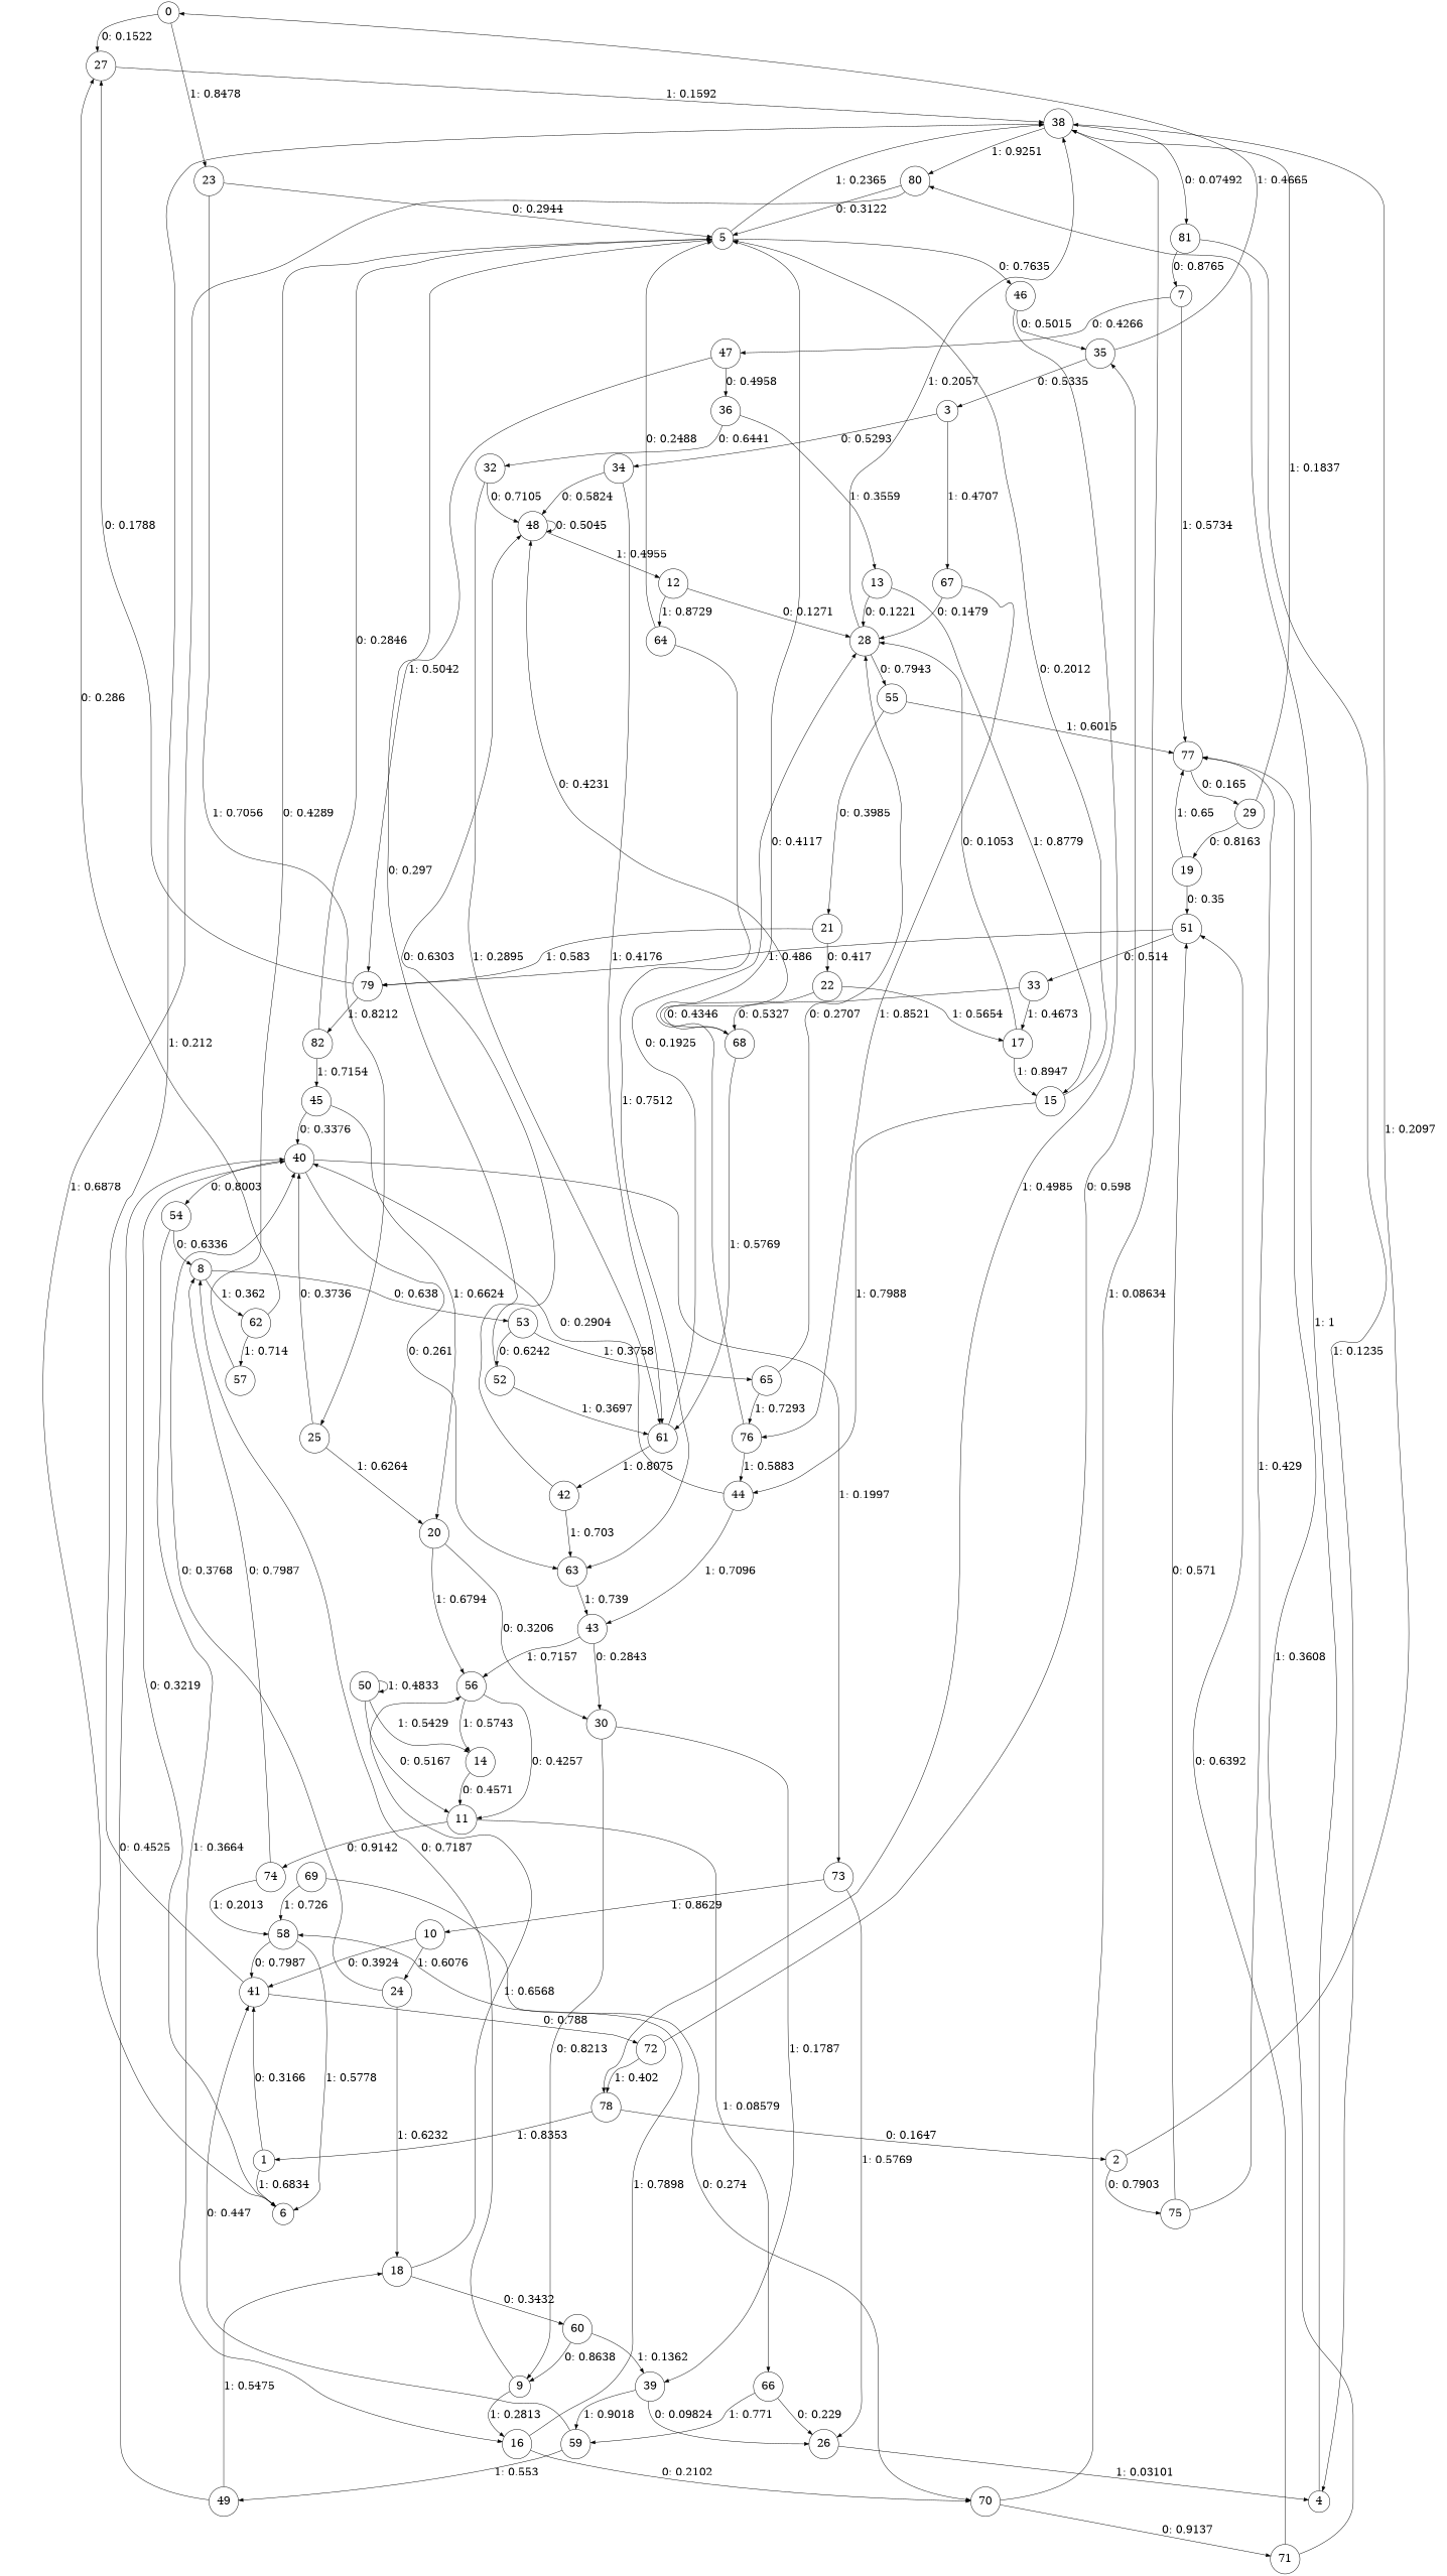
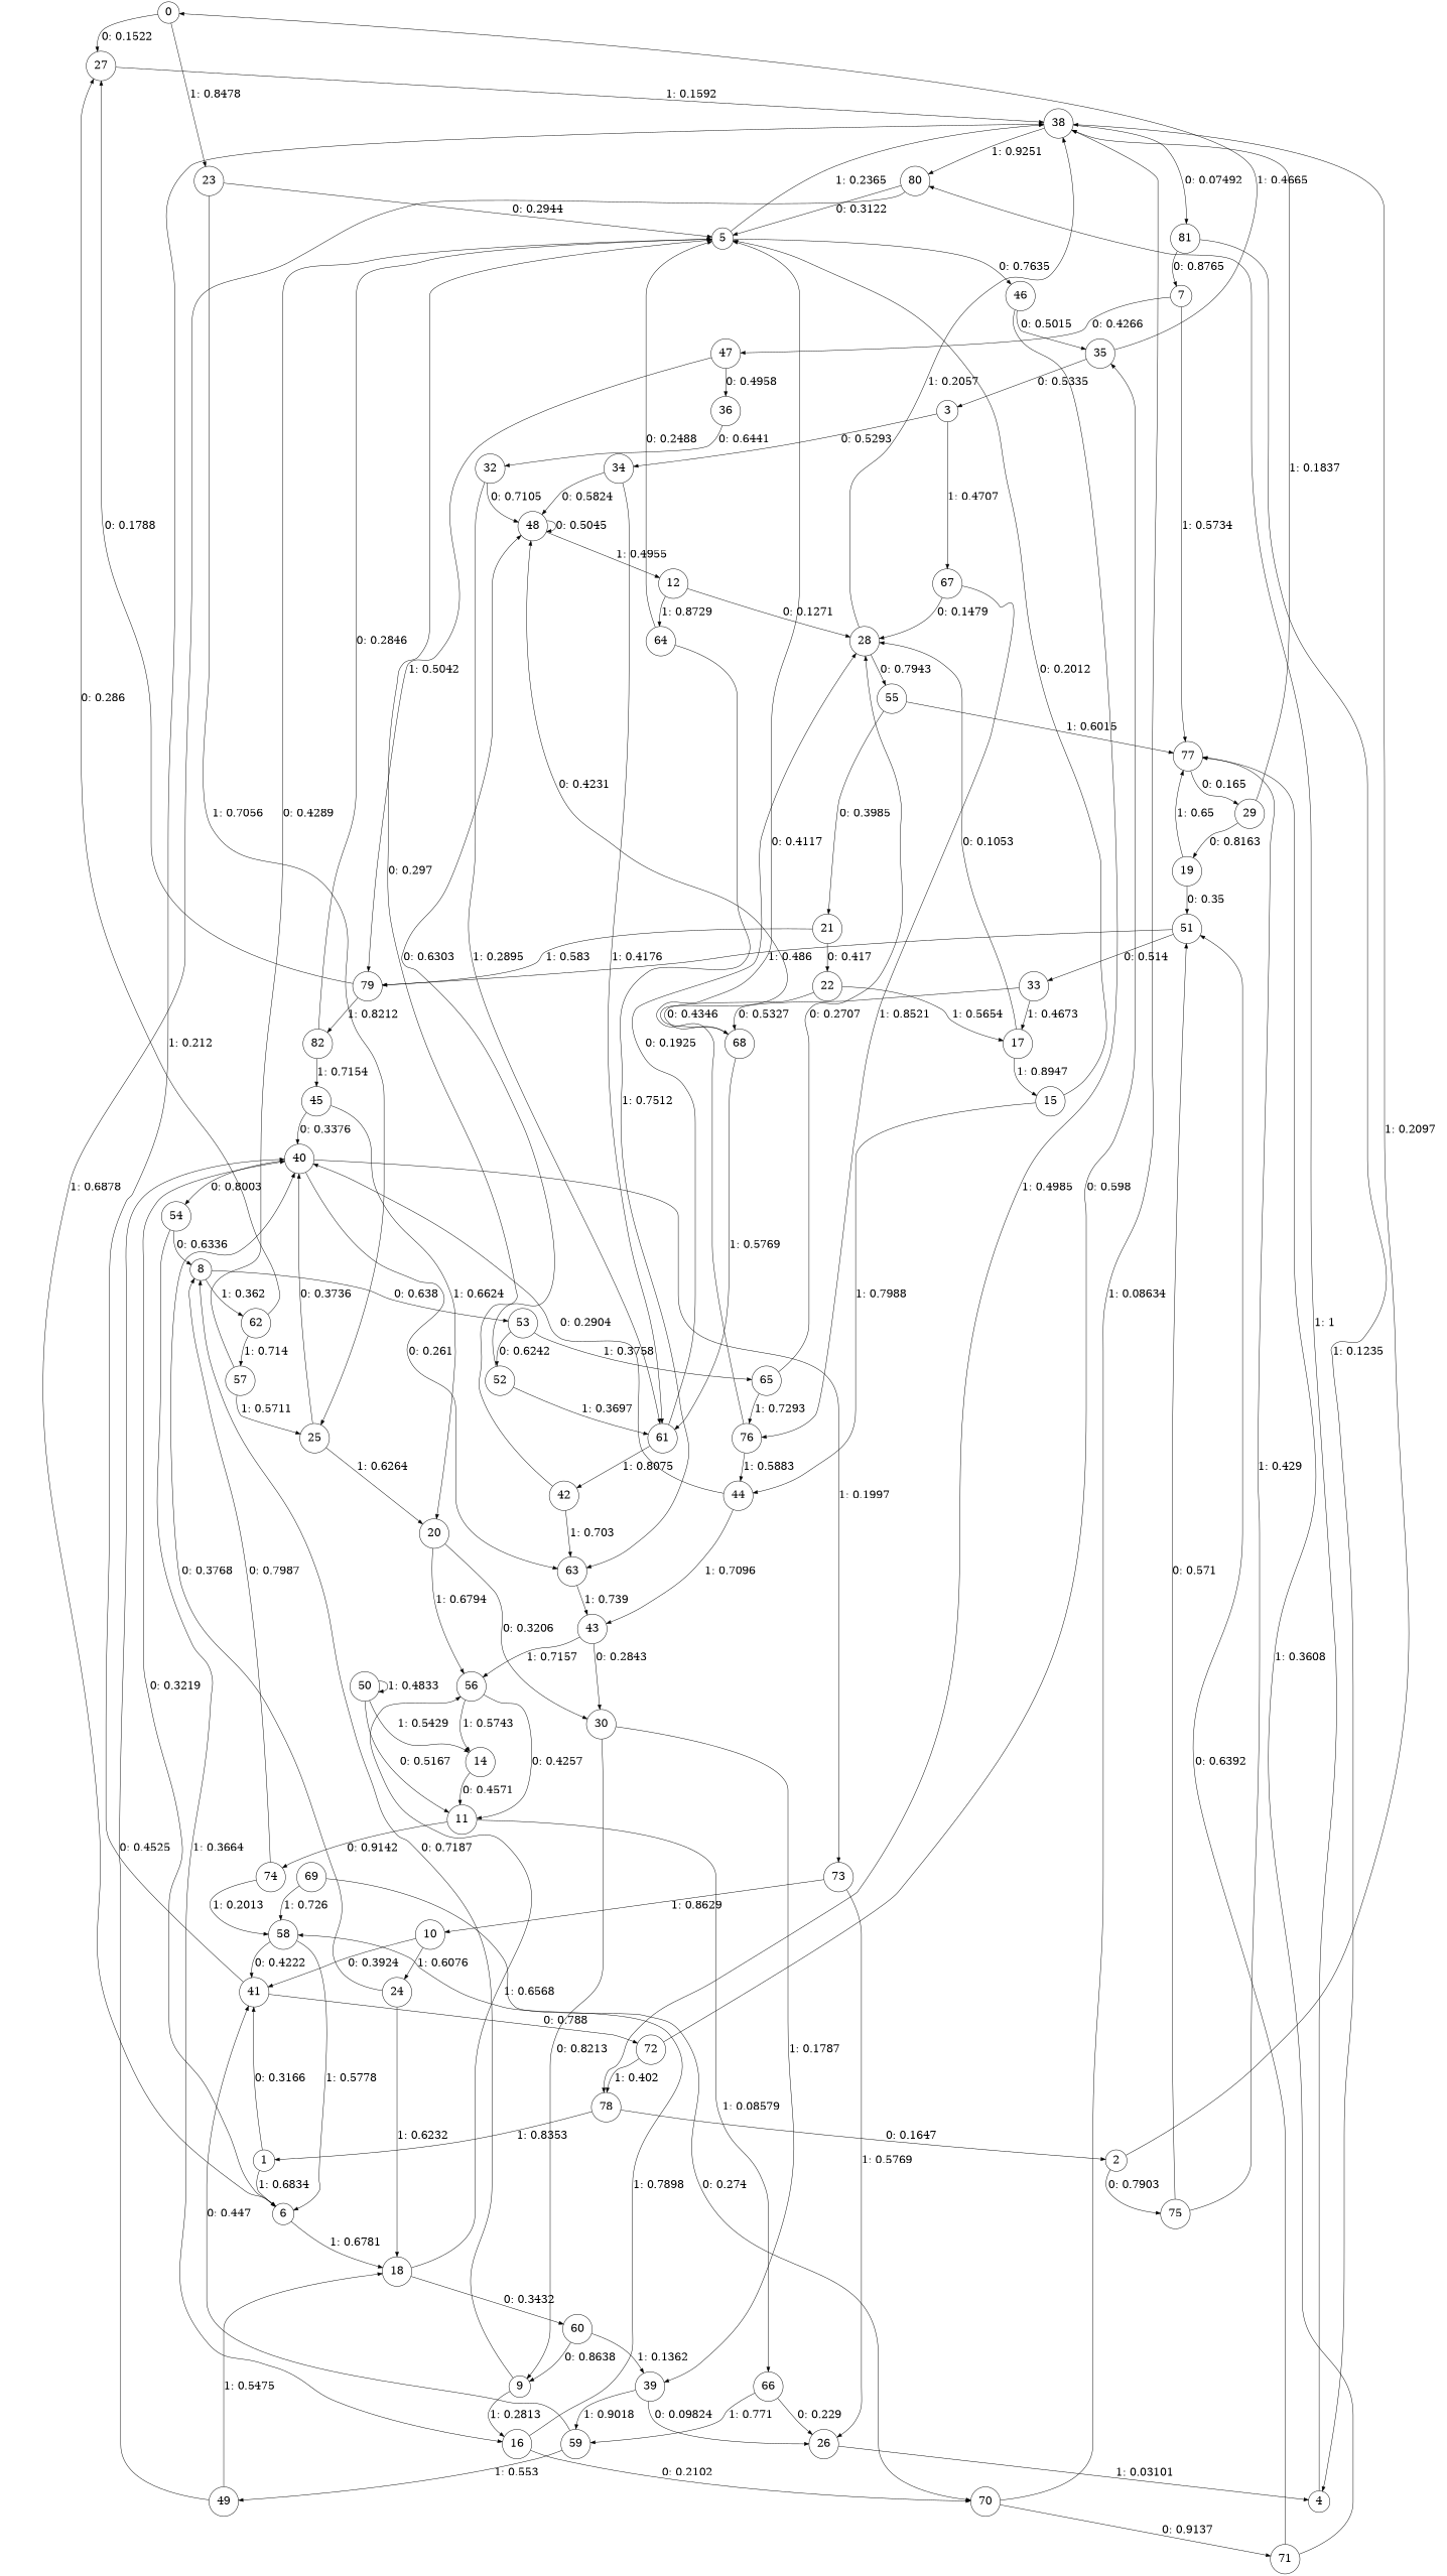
  digraph {
    node [fontsize=24 shape=circle]
    edge [fontsize=24]
    0
    27
    23
    38
    5
    25
    80
    81
    46
    40
    20
    1
    41
    6
    72
    18
    35
    78
    54
    73
    63
    60
    56
    2
    75
    77
    51
    29
    79
    33
    4
    7
    3
    34
    67
    48
    61
    28
    76
    12
    42
    55
    44
    8
    16
    10
    26
    9
    39
    11
    14
    47
    36
    82
-   13
    32
    19
    53
    62
    52
    65
    57
    70
    58
    71
    24
    74
    66
    59
    69
    49
    64
    21
    43
    15
    50
    30
    17
    68
    22
    45
    0 -> 27 [label="0: 0.1522   "]
    0 -> 23 [label="1: 0.8478   "]
    27 -> 38 [label="1: 0.1592   "]
    23 -> 5 [label="0: 0.2944   "]
    23 -> 25 [label="1: 0.7056   "]
    38 -> 80 [label="1: 0.9251   "]
    38 -> 81 [label="0: 0.07492  "]
    5 -> 38 [label="1: 0.2365   "]
    5 -> 46 [label="0: 0.7635   "]
    25 -> 40 [label="0: 0.3736   "]
    25 -> 20 [label="1: 0.6264   "]
    80 -> 5 [label="0: 0.3122   "]
    80 -> 6 [label="1: 0.6878   "]
    81 -> 4 [label="1: 0.1235   "]
    81 -> 7 [label="0: 0.8765   "]
    46 -> 35 [label="0: 0.5015   "]
    46 -> 78 [label="1: 0.4985   "]
    40 -> 54 [label="0: 0.8003   "]
    40 -> 73 [label="1: 0.1997   "]
    40 -> 63 [label="0: 0.261    "]
    20 -> 56 [label="1: 0.6794   "]
    20 -> 30 [label="0: 0.3206   "]
    1 -> 41 [label="0: 0.3166   "]
    1 -> 6 [label="1: 0.6834   "]
    41 -> 38 [label="1: 0.212    "]
    41 -> 72 [label="0: 0.788    "]
    6 -> 40 [label="0: 0.3219   "]
+   6 -> 18 [label="1: 0.6781   "]
    72 -> 35 [label="0: 0.598    "]
    72 -> 78 [label="1: 0.402    "]
    18 -> 60 [label="0: 0.3432   "]
    18 -> 56 [label="1: 0.6568   "]
    35 -> 0 [label="1: 0.4665   "]
    35 -> 3 [label="0: 0.5335   "]
    78 -> 1 [label="1: 0.8353   "]
    78 -> 2 [label="0: 0.1647   "]
    54 -> 8 [label="0: 0.6336   "]
    54 -> 16 [label="1: 0.3664   "]
    73 -> 10 [label="1: 0.8629   "]
    73 -> 26 [label="1: 0.5769   "]
    63 -> 43 [label="1: 0.739    "]
    60 -> 9 [label="0: 0.8638   "]
    60 -> 39 [label="1: 0.1362   "]
    56 -> 11 [label="0: 0.4257   "]
    56 -> 14 [label="1: 0.5743   "]
    2 -> 38 [label="1: 0.2097   "]
    2 -> 75 [label="0: 0.7903   "]
    75 -> 77 [label="1: 0.429    "]
    75 -> 51 [label="0: 0.571    "]
    77 -> 29 [label="0: 0.165    "]
    51 -> 79 [label="1: 0.486    "]
    51 -> 33 [label="0: 0.514    "]
    29 -> 38 [label="1: 0.1837   "]
    29 -> 19 [label="0: 0.8163   "]
    79 -> 27 [label="0: 0.1788   "]
    79 -> 82 [label="1: 0.8212   "]
    33 -> 17 [label="1: 0.4673   "]
    33 -> 68 [label="0: 0.5327   "]
    4 -> 80 [label="1: 1        "]
    7 -> 77 [label="1: 0.5734   "]
    7 -> 47 [label="0: 0.4266   "]
    3 -> 34 [label="0: 0.5293   "]
    3 -> 67 [label="1: 0.4707   "]
    34 -> 48 [label="0: 0.5824   "]
    34 -> 61 [label="1: 0.4176   "]
    67 -> 28 [label="0: 0.1479   "]
    67 -> 76 [label="1: 0.8521   "]
    48 -> 48 [label="0: 0.5045   "]
    48 -> 12 [label="1: 0.4955   "]
    61 -> 28 [label="0: 0.1925   "]
    61 -> 42 [label="1: 0.8075   "]
    28 -> 38 [label="1: 0.2057   "]
    28 -> 55 [label="0: 0.7943   "]
    76 -> 5 [label="0: 0.4117   "]
    76 -> 44 [label="1: 0.5883   "]
    12 -> 28 [label="0: 0.1271   "]
    12 -> 64 [label="1: 0.8729   "]
    42 -> 5 [label="0: 0.297    "]
    42 -> 63 [label="1: 0.703    "]
    55 -> 77 [label="1: 0.6015   "]
    55 -> 21 [label="0: 0.3985   "]
    44 -> 40 [label="0: 0.2904   "]
    44 -> 43 [label="1: 0.7096   "]
    8 -> 53 [label="0: 0.638    "]
    8 -> 62 [label="1: 0.362    "]
    16 -> 70 [label="0: 0.2102   "]
    16 -> 58 [label="1: 0.7898   "]
    10 -> 41 [label="0: 0.3924   "]
    10 -> 24 [label="1: 0.6076   "]
    26 -> 4 [label="1: 0.03101  "]
    9 -> 8 [label="0: 0.7187   "]
    9 -> 16 [label="1: 0.2813   "]
    39 -> 26 [label="0: 0.09824  "]
    39 -> 59 [label="1: 0.9018   "]
    11 -> 74 [label="0: 0.9142   "]
    11 -> 66 [label="1: 0.08579  "]
    14 -> 11 [label="0: 0.4571   "]
    47 -> 79 [label="1: 0.5042   "]
    47 -> 36 [label="0: 0.4958   "]
-   36 -> 13 [label="1: 0.3559   "]
    36 -> 32 [label="0: 0.6441   "]
    82 -> 5 [label="0: 0.2846   "]
    82 -> 45 [label="1: 0.7154   "]
-   13 -> 28 [label="0: 0.1221   "]
-   13 -> 15 [label="1: 0.8779   "]
    32 -> 48 [label="0: 0.7105   "]
    32 -> 61 [label="1: 0.2895   "]
    19 -> 77 [label="1: 0.65     "]
    19 -> 51 [label="0: 0.35     "]
    53 -> 52 [label="0: 0.6242   "]
    53 -> 65 [label="1: 0.3758   "]
    62 -> 27 [label="0: 0.286    "]
    62 -> 57 [label="1: 0.714    "]
    52 -> 48 [label="0: 0.6303   "]
    52 -> 61 [label="1: 0.3697   "]
    65 -> 28 [label="0: 0.2707   "]
    65 -> 76 [label="1: 0.7293   "]
    57 -> 5 [label="0: 0.4289   "]
+   57 -> 25 [label="1: 0.5711   "]
    70 -> 38 [label="1: 0.08634  "]
    70 -> 71 [label="0: 0.9137   "]
-   58 -> 41 [label="0: 0.7987   "]
+   58 -> 41 [label="0: 0.4222   "]
    58 -> 6 [label="1: 0.5778   "]
    71 -> 77 [label="1: 0.3608   "]
    71 -> 51 [label="0: 0.6392   "]
    24 -> 40 [label="0: 0.3768   "]
    24 -> 18 [label="1: 0.6232   "]
    74 -> 8 [label="0: 0.7987   "]
    74 -> 58 [label="1: 0.2013   "]
    66 -> 26 [label="0: 0.229    "]
    66 -> 59 [label="1: 0.771    "]
    59 -> 41 [label="0: 0.447    "]
    59 -> 49 [label="1: 0.553    "]
    69 -> 70 [label="0: 0.274    "]
    69 -> 58 [label="1: 0.726    "]
    49 -> 40 [label="0: 0.4525   "]
    49 -> 18 [label="1: 0.5475   "]
    64 -> 5 [label="0: 0.2488   "]
    64 -> 63 [label="1: 0.7512   "]
    21 -> 79 [label="1: 0.583    "]
    21 -> 22 [label="0: 0.417    "]
    43 -> 56 [label="1: 0.7157   "]
    43 -> 30 [label="0: 0.2843   "]
    15 -> 5 [label="0: 0.2012   "]
    15 -> 44 [label="1: 0.7988   "]
    50 -> 11 [label="0: 0.5167   "]
    50 -> 14 [label="1: 0.5429   "]
    50 -> 50 [label="1: 0.4833   "]
    30 -> 9 [label="0: 0.8213   "]
    30 -> 39 [label="1: 0.1787   "]
    17 -> 28 [label="0: 0.1053   "]
    17 -> 15 [label="1: 0.8947   "]
    68 -> 48 [label="0: 0.4231   "]
    68 -> 61 [label="1: 0.5769   "]
    22 -> 17 [label="1: 0.5654   "]
    22 -> 68 [label="0: 0.4346   "]
    45 -> 40 [label="0: 0.3376   "]
    45 -> 20 [label="1: 0.6624   "]
  }
